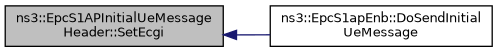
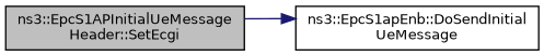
  digraph {
    rankdir=LR
    node [color=black fontname=Helvetica fontsize=10 shape=record style=filled]
    n1 [fillcolor=grey75 fontcolor=black height=0.2 label="ns3::EpcS1APInitialUeMessage\lHeader::SetEcgi" width=0.4]
    n2 [fillcolor=white height=0.2 label="ns3::EpcS1apEnb::DoSendInitial\lUeMessage" width=0.4]
-   n1 -> n2 [color=midnightblue dir=back fontname=Helvetica fontsize=10 labelfontname=Helvetica labelfontsize=10 style=solid]
+   n2 -> n1 [color=midnightblue dir=back fontname=Helvetica fontsize=10 labelfontname=Helvetica labelfontsize=10 style=solid]
  }
